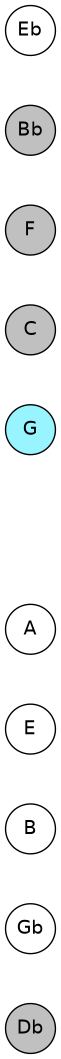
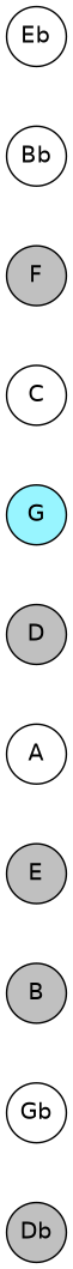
  graph {
    mindist=.1
    node [fillcolor=white fontname=Helvetica margin=0 shape=circle style=filled]
    edge [style=invis]
-   E
-   B
+   E [fillcolor=gray]
+   B [fillcolor=gray]
    Gb
    Db [fillcolor=gray]
    Eb
-   Bb [fillcolor=gray]
+   Bb
    F [fillcolor=gray]
-   C [fillcolor=gray]
+   C
    G [fillcolor=cadetblue1]
+   D [fillcolor=gray]
    A
    subgraph sub_1 {
      E
      B
      Gb
      Db
      Eb
      Bb
      F
      C
      G
+     D
      A
    }
    E -- B
    B -- Gb
    Gb -- Db
    Eb -- Bb
    Bb -- F
    F -- C
    C -- G
+   G -- D
+   D -- A
    A -- E
  }
